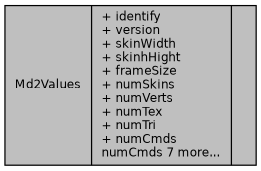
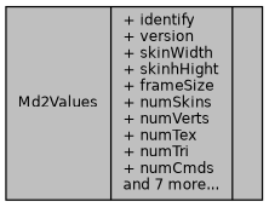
  digraph {
    rankdir=LR
-   n1 [color=black fillcolor=grey75 fontcolor=black fontname=Helvetica fontsize=10 height=0.2 label="{Md2Values\n|+ identify\l+ version\l+ skinWidth\l+ skinhHight\l+ frameSize\l+ numSkins\l+ numVerts\l+ numTex\l+ numTri\l+ numCmds\lnumCmds 7 more...\l|}" shape=record style=filled width=0.4]
+   n1 [color=black fillcolor=grey75 fontcolor=black fontname=Helvetica fontsize=10 height=0.2 label="{Md2Values\n|+ identify\l+ version\l+ skinWidth\l+ skinhHight\l+ frameSize\l+ numSkins\l+ numVerts\l+ numTex\l+ numTri\l+ numCmds\land 7 more...\l|}" shape=record style=filled width=0.4]
  }
